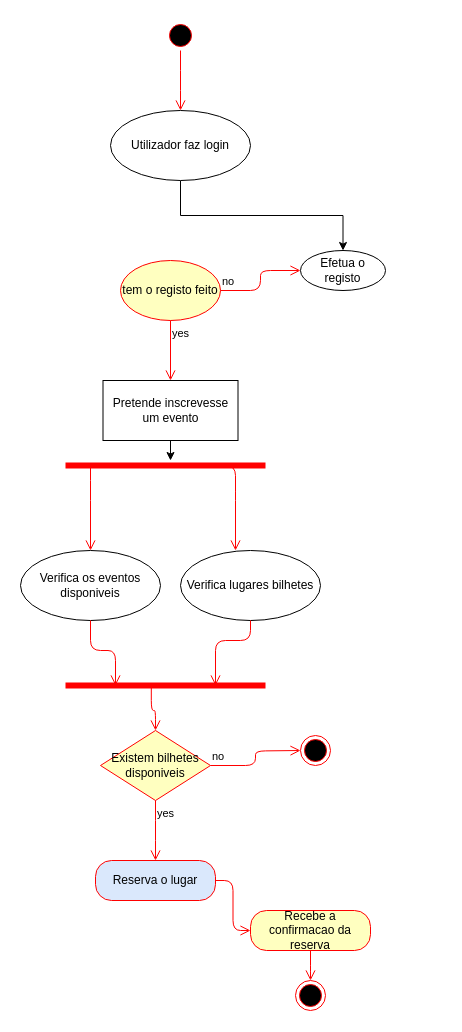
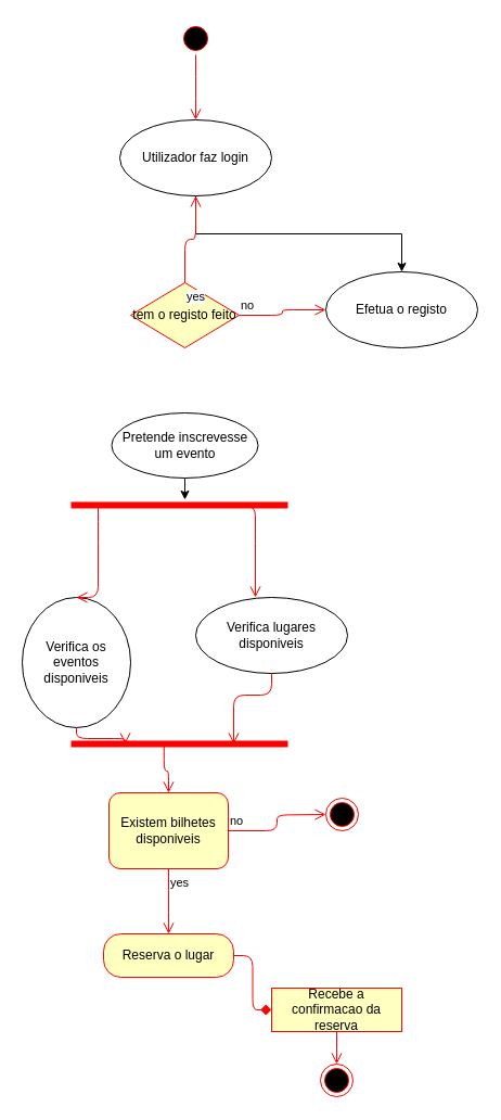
  <mxCell id="0" />
  <mxCell id="1" parent="0" />
  <mxCell id="2" value="" style="ellipse;html=1;shape=startState;fillColor=#000000;strokeColor=#ff0000;" vertex="1" parent="1"><mxGeometry x="165" y="20" width="30" height="30" as="geometry" /></mxCell>
  <mxCell id="3" value="" style="edgeStyle=orthogonalEdgeStyle;html=1;verticalAlign=bottom;endArrow=open;endSize=8;strokeColor=#ff0000;" edge="1" source="2" parent="1"><mxGeometry relative="1" as="geometry"><mxPoint x="180" y="110" as="targetPoint" /></mxGeometry></mxCell>
  <mxCell id="4" style="edgeStyle=orthogonalEdgeStyle;rounded=0;orthogonalLoop=1;jettySize=auto;html=1;exitX=0.5;exitY=1;exitDx=0;exitDy=0;" edge="1" parent="1" source="5" target="6"><mxGeometry relative="1" as="geometry"><mxPoint x="185" y="230" as="targetPoint" /></mxGeometry></mxCell>
  <mxCell id="5" value="Utilizador faz login" style="ellipse;whiteSpace=wrap;html=1;" vertex="1" parent="1"><mxGeometry x="110" y="110" width="140" height="70" as="geometry" /></mxCell>
- <mxCell id="6" value="Efetua o registo" style="ellipse;whiteSpace=wrap;html=1;" vertex="1" parent="1"><mxGeometry x="300" y="250" width="85" height="40" as="geometry" /></mxCell>
+ <mxCell id="6" value="Efetua o registo" style="ellipse;whiteSpace=wrap;html=1;" vertex="1" parent="1"><mxGeometry x="300" y="250" width="140" height="70" as="geometry" /></mxCell>
  <mxCell id="7" style="edgeStyle=orthogonalEdgeStyle;rounded=0;orthogonalLoop=1;jettySize=auto;html=1;exitX=0.5;exitY=1;exitDx=0;exitDy=0;" edge="1" parent="1" source="8" target="10"><mxGeometry relative="1" as="geometry"><Array as="points"><mxPoint x="170" y="460" /><mxPoint x="170" y="460" /></Array></mxGeometry></mxCell>
- <mxCell id="8" value="Pretende inscrevesse um evento" style="whiteSpace=wrap;html=1;rounded=0;" vertex="1" parent="1"><mxGeometry x="102.5" y="380" width="135" height="60" as="geometry" /></mxCell>
- <mxCell id="9" value="Verifica os eventos disponiveis" style="ellipse;whiteSpace=wrap;html=1;" vertex="1" parent="1"><mxGeometry x="20" y="550" width="140" height="70" as="geometry" /></mxCell>
+ <mxCell id="8" value="Pretende inscrevesse um evento" style="ellipse;whiteSpace=wrap;html=1;" vertex="1" parent="1"><mxGeometry x="102.5" y="380" width="135" height="60" as="geometry" /></mxCell>
+ <mxCell id="9" value="Verifica os eventos disponiveis" style="ellipse;whiteSpace=wrap;html=1;" vertex="1" parent="1"><mxGeometry x="20" y="550" width="100" height="120" as="geometry" /></mxCell>
  <mxCell id="10" value="" style="shape=line;html=1;strokeWidth=6;strokeColor=#ff0000;" vertex="1" parent="1"><mxGeometry x="65" y="460" width="200" height="10" as="geometry" /></mxCell>
  <mxCell id="11" value="" style="edgeStyle=orthogonalEdgeStyle;html=1;verticalAlign=bottom;endArrow=open;endSize=8;strokeColor=#ff0000;entryX=0.5;entryY=0;entryDx=0;entryDy=0;" edge="1" parent="1" target="9"><mxGeometry relative="1" as="geometry"><mxPoint x="185" y="540" as="targetPoint" /><mxPoint x="90" y="465" as="sourcePoint" /><Array as="points"><mxPoint x="90" y="490" /><mxPoint x="90" y="490" /></Array></mxGeometry></mxCell>
  <mxCell id="12" value="" style="edgeStyle=orthogonalEdgeStyle;html=1;verticalAlign=bottom;endArrow=open;endSize=8;strokeColor=#ff0000;exitX=0.75;exitY=0.5;exitDx=0;exitDy=0;exitPerimeter=0;" edge="1" parent="1" source="10"><mxGeometry relative="1" as="geometry"><mxPoint x="235" y="550" as="targetPoint" /><mxPoint x="135" y="480" as="sourcePoint" /><Array as="points"><mxPoint x="235" y="490" /><mxPoint x="235" y="490" /></Array></mxGeometry></mxCell>
- <mxCell id="13" value="Verifica lugares bilhetes" style="ellipse;whiteSpace=wrap;html=1;" vertex="1" parent="1"><mxGeometry x="180" y="550" width="140" height="70" as="geometry" /></mxCell>
- <mxCell id="14" value="tem o registo feito" style="ellipse;whiteSpace=wrap;html=1;fillColor=#ffffc0;strokeColor=#ff0000;" vertex="1" parent="1"><mxGeometry x="120" y="260" width="100" height="60" as="geometry" /></mxCell>
+ <mxCell id="13" value="Verifica lugares disponiveis" style="ellipse;whiteSpace=wrap;html=1;" vertex="1" parent="1"><mxGeometry x="180" y="550" width="140" height="70" as="geometry" /></mxCell>
+ <mxCell id="14" value="tem o registo feito" style="rhombus;whiteSpace=wrap;html=1;fillColor=#ffffc0;strokeColor=#ff0000;" vertex="1" parent="1"><mxGeometry x="120" y="260" width="100" height="60" as="geometry" /></mxCell>
  <mxCell id="15" value="no" style="edgeStyle=orthogonalEdgeStyle;html=1;align=left;verticalAlign=bottom;endArrow=open;endSize=8;strokeColor=#ff0000;entryX=0;entryY=0.5;entryDx=0;entryDy=0;" edge="1" source="14" parent="1" target="6"><mxGeometry x="-1" relative="1" as="geometry"><mxPoint x="300" y="280" as="targetPoint" /></mxGeometry></mxCell>
- <mxCell id="16" value="yes" style="edgeStyle=orthogonalEdgeStyle;html=1;align=left;verticalAlign=top;endArrow=open;endSize=8;strokeColor=#ff0000;entryX=0.5;entryY=0;entryDx=0;entryDy=0;" edge="1" source="14" parent="1" target="8"><mxGeometry x="-1" relative="1" as="geometry"><mxPoint x="160" y="360" as="targetPoint" /></mxGeometry></mxCell>
+ <mxCell id="16" value="yes" style="edgeStyle=orthogonalEdgeStyle;html=1;align=left;verticalAlign=top;endArrow=open;endSize=8;strokeColor=#ff0000;" edge="1" source="14" parent="1" target="5"><mxGeometry x="-1" relative="1" as="geometry"><mxPoint x="160" y="360" as="targetPoint" /></mxGeometry></mxCell>
  <mxCell id="17" value="" style="shape=line;html=1;strokeWidth=6;strokeColor=#ff0000;" vertex="1" parent="1"><mxGeometry x="65" y="680" width="200" height="10" as="geometry" /></mxCell>
  <mxCell id="18" value="" style="edgeStyle=orthogonalEdgeStyle;html=1;verticalAlign=bottom;endArrow=open;endSize=8;strokeColor=#ff0000;exitX=0.5;exitY=1;exitDx=0;exitDy=0;entryX=0.25;entryY=0.5;entryDx=0;entryDy=0;entryPerimeter=0;" edge="1" parent="1" source="9" target="17"><mxGeometry relative="1" as="geometry"><mxPoint x="100" y="560" as="targetPoint" /><mxPoint x="100" y="475" as="sourcePoint" /><Array as="points" /></mxGeometry></mxCell>
  <mxCell id="19" value="" style="edgeStyle=orthogonalEdgeStyle;html=1;verticalAlign=bottom;endArrow=open;endSize=8;strokeColor=#ff0000;exitX=0.5;exitY=1;exitDx=0;exitDy=0;entryX=0.75;entryY=0.5;entryDx=0;entryDy=0;entryPerimeter=0;" edge="1" parent="1" source="13" target="17"><mxGeometry relative="1" as="geometry"><mxPoint x="245" y="560" as="targetPoint" /><mxPoint x="225" y="475" as="sourcePoint" /><Array as="points"><mxPoint x="250" y="640" /><mxPoint x="215" y="640" /></Array></mxGeometry></mxCell>
- <mxCell id="20" value="Existem bilhetes disponiveis" style="rhombus;whiteSpace=wrap;html=1;fillColor=#ffffc0;strokeColor=#ff0000;" vertex="1" parent="1"><mxGeometry x="100" y="730" width="110" height="70" as="geometry" /></mxCell>
+ <mxCell id="20" value="Existem bilhetes disponiveis" style="whiteSpace=wrap;html=1;fillColor=#ffffc0;strokeColor=#ff0000;rounded=1;" vertex="1" parent="1"><mxGeometry x="100" y="730" width="110" height="70" as="geometry" /></mxCell>
  <mxCell id="21" value="no" style="edgeStyle=orthogonalEdgeStyle;html=1;align=left;verticalAlign=bottom;endArrow=open;endSize=8;strokeColor=#ff0000;" edge="1" source="20" parent="1"><mxGeometry x="-1" relative="1" as="geometry"><mxPoint x="300" y="750" as="targetPoint" /></mxGeometry></mxCell>
  <mxCell id="22" value="yes" style="edgeStyle=orthogonalEdgeStyle;html=1;align=left;verticalAlign=top;endArrow=open;endSize=8;strokeColor=#ff0000;" edge="1" source="20" parent="1"><mxGeometry x="-1" relative="1" as="geometry"><mxPoint x="155" y="860" as="targetPoint" /></mxGeometry></mxCell>
  <mxCell id="23" value="" style="edgeStyle=orthogonalEdgeStyle;html=1;verticalAlign=bottom;endArrow=open;endSize=8;strokeColor=#ff0000;exitX=0.429;exitY=0.42;exitDx=0;exitDy=0;entryX=0.5;entryY=0;entryDx=0;entryDy=0;exitPerimeter=0;" edge="1" parent="1" source="17" target="20"><mxGeometry relative="1" as="geometry"><mxPoint x="152.5" y="755" as="targetPoint" /><mxPoint x="127.5" y="690" as="sourcePoint" /><Array as="points" /></mxGeometry></mxCell>
- <mxCell id="24" value="Reserva o lugar" style="rounded=1;whiteSpace=wrap;html=1;arcSize=40;fontColor=#000000;fillColor=#dae8fc;strokeColor=#ff0000;" vertex="1" parent="1"><mxGeometry x="95" y="860" width="120" height="40" as="geometry" /></mxCell>
- <mxCell id="25" value="" style="edgeStyle=orthogonalEdgeStyle;html=1;verticalAlign=bottom;endArrow=open;endSize=8;strokeColor=#ff0000;entryX=0;entryY=0.5;entryDx=0;entryDy=0;" edge="1" source="24" parent="1" target="26"><mxGeometry relative="1" as="geometry"><mxPoint x="160" y="960" as="targetPoint" /></mxGeometry></mxCell>
- <mxCell id="26" value="Recebe a confirmacao da reserva" style="rounded=1;whiteSpace=wrap;html=1;arcSize=40;fontColor=#000000;fillColor=#ffffc0;strokeColor=#ff0000;" vertex="1" parent="1"><mxGeometry x="250" y="910" width="120" height="40" as="geometry" /></mxCell>
+ <mxCell id="24" value="Reserva o lugar" style="rounded=1;whiteSpace=wrap;html=1;arcSize=40;fontColor=#000000;fillColor=#ffffc0;strokeColor=#ff0000;" vertex="1" parent="1"><mxGeometry x="95" y="860" width="120" height="40" as="geometry" /></mxCell>
+ <mxCell id="25" value="" style="edgeStyle=orthogonalEdgeStyle;html=1;verticalAlign=bottom;endArrow=diamond;endSize=8;strokeColor=#ff0000;entryX=0;entryY=0.5;entryDx=0;entryDy=0;" edge="1" source="24" parent="1" target="26"><mxGeometry relative="1" as="geometry"><mxPoint x="160" y="960" as="targetPoint" /></mxGeometry></mxCell>
+ <mxCell id="26" value="Recebe a confirmacao da reserva" style="whiteSpace=wrap;html=1;arcSize=40;fontColor=#000000;fillColor=#ffffc0;strokeColor=#ff0000;rounded=0;" vertex="1" parent="1"><mxGeometry x="250" y="910" width="120" height="40" as="geometry" /></mxCell>
  <mxCell id="27" value="" style="edgeStyle=orthogonalEdgeStyle;html=1;verticalAlign=bottom;endArrow=open;endSize=8;strokeColor=#ff0000;" edge="1" source="26" parent="1"><mxGeometry relative="1" as="geometry"><mxPoint x="310" y="980" as="targetPoint" /></mxGeometry></mxCell>
  <mxCell id="28" value="" style="ellipse;html=1;shape=endState;fillColor=#000000;strokeColor=#ff0000;" vertex="1" parent="1"><mxGeometry x="295" y="980" width="30" height="30" as="geometry" /></mxCell>
  <mxCell id="29" value="" style="ellipse;html=1;shape=endState;fillColor=#000000;strokeColor=#ff0000;" vertex="1" parent="1"><mxGeometry x="300" y="735" width="30" height="30" as="geometry" /></mxCell>
